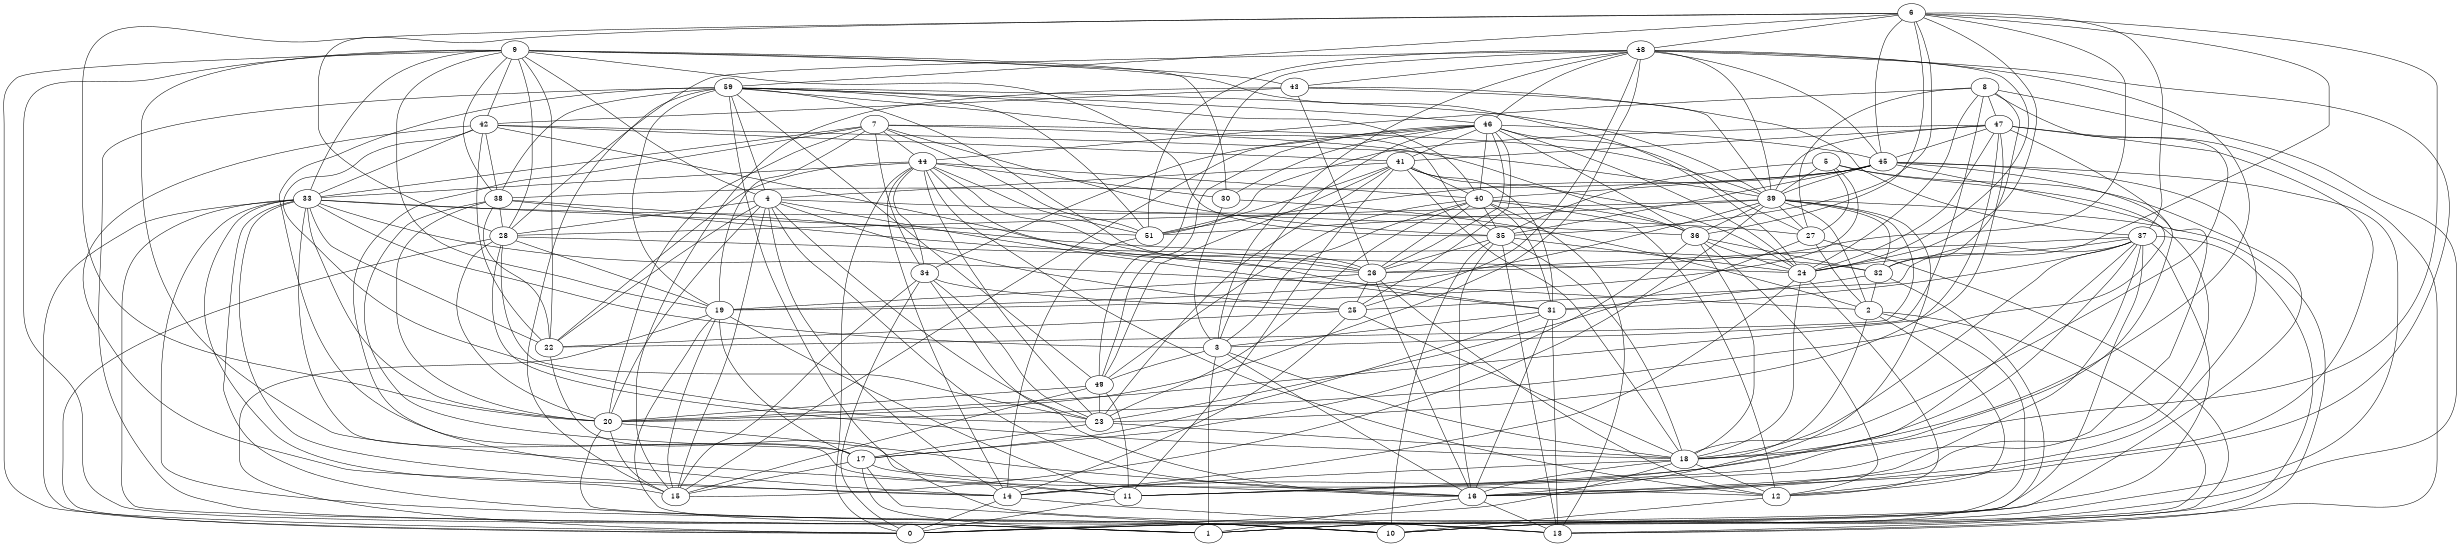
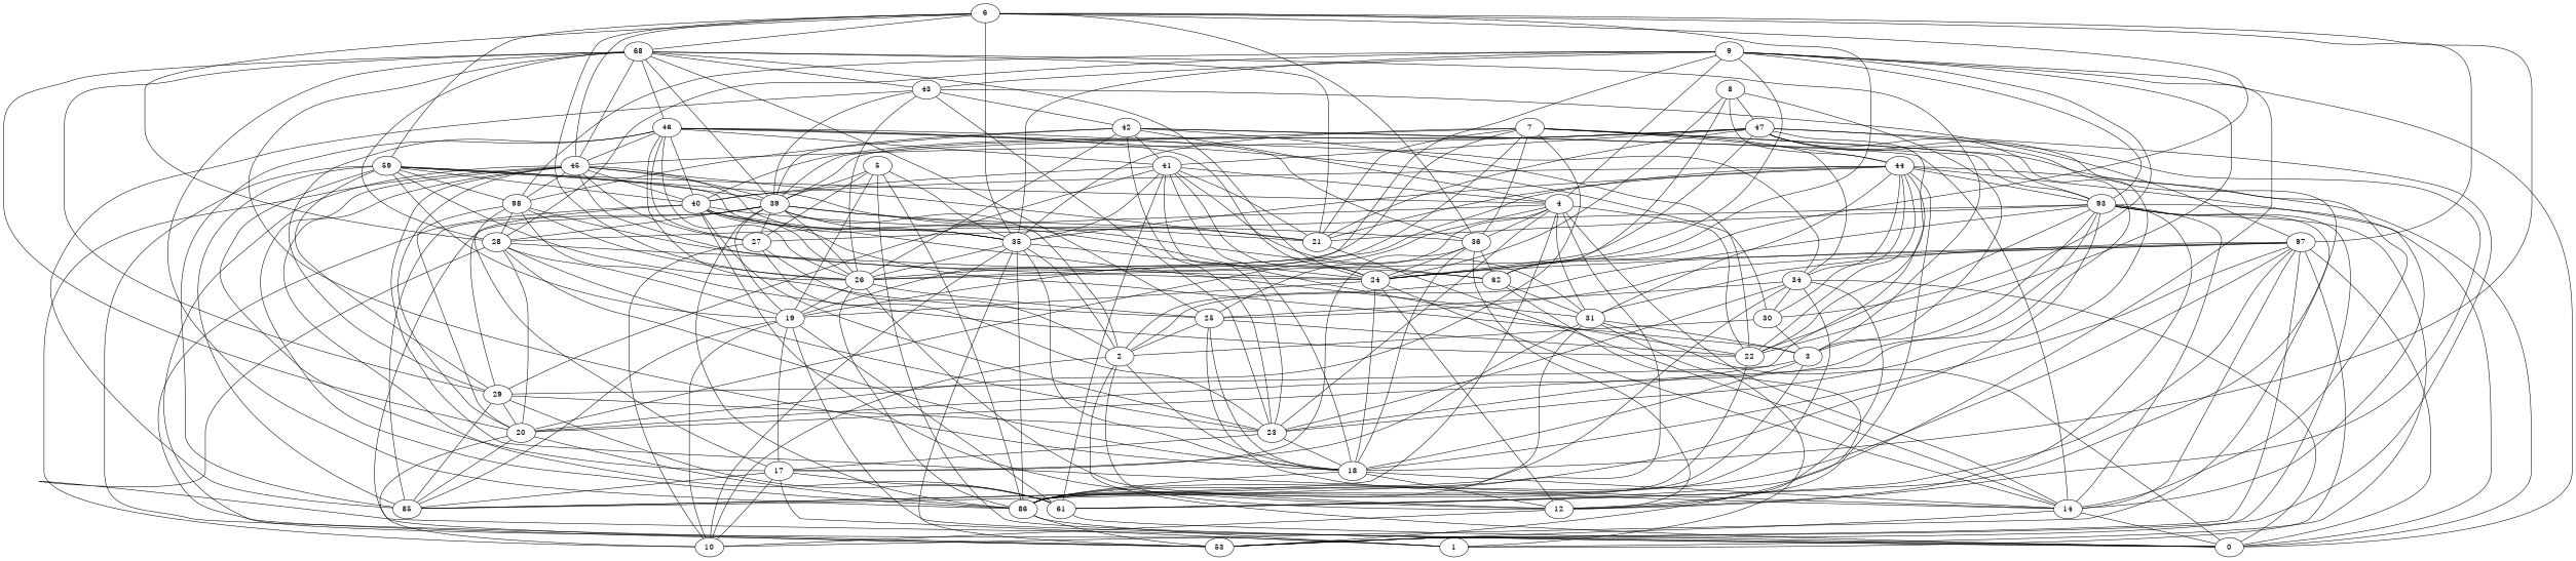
  digraph {
    edge [color=black dir=none]
    9
    30
    22
    19
    35
    42
-   38
+   38 [label=98]
    43
    0
-   33
-   11
+   33 [label=93]
+   11 [label=61]
    1
    24
    4
    28
    2
    3
-   16
+   16 [label=86]
    17
-   15
+   15 [label=85]
    10
    18
-   13
+   13 [label=53]
    26
    39
    14
    23
    41
    20
-   32
-   37
+   32 [label=62]
+   37 [label=97]
    27
-   21 [label=51]
+   21
    36
    25
    12
    5
    7
    44
    34
-   29 [label=49]
+   29
    40
    31
-   48
+   48 [label=68]
    45
    46
    47
    8
    n49 [label=59]
    6
    subgraph sub_1 {
      9
      30
      22
      19
      35
      42
      38
      43
      0
      33
      11
      1
      24
      4
      28
      2
      3
      16
      17
      15
      10
      18
      13
      26
      39
      14
      23
      41
      20
      32
      37
      27
      21
      36
      25
      12
      5
      7
      44
      34
      29
      40
      31
      48
      45
      46
      47
      8
      n49
      6
    }
    9 -> 30
    9 -> 22
    9 -> 19
    9 -> 35
-   9 -> 42
+   4 -> 42
    9 -> 38
    9 -> 43
    9 -> 0
    9 -> 33
    9 -> 11
-   9 -> 1
    9 -> 24
    9 -> 4
    9 -> 28
    30 -> 2
    30 -> 3
    22 -> 16
    19 -> 0
    19 -> 11
    19 -> 17
    19 -> 15
    19 -> 10
    35 -> 24
+   35 -> 2
    35 -> 16
    35 -> 10
    35 -> 18
    35 -> 13
    35 -> 26
    42 -> 22
    42 -> 38
    42 -> 33
    42 -> 26
    42 -> 39
    42 -> 14
    42 -> 23
    42 -> 41
    38 -> 22
    38 -> 28
    38 -> 17
    38 -> 26
    38 -> 20
    38 -> 32
    43 -> 42
    43 -> 15
    43 -> 26
    43 -> 39
+   43 -> 23
    43 -> 37
    33 -> 22
    33 -> 0
    33 -> 1
    33 -> 2
    33 -> 3
    33 -> 15
    33 -> 10
    33 -> 13
    33 -> 14
    33 -> 20
    33 -> 27
    33 -> 21
    33 -> 12
    11 -> 0
+   24 -> 19
    24 -> 18
    24 -> 14
    24 -> 12
    4 -> 22
    4 -> 28
    4 -> 16
    4 -> 15
    4 -> 14
    4 -> 23
    4 -> 20
    4 -> 36
    4 -> 25
    4 -> 31
    28 -> 19
    28 -> 0
    28 -> 24
    28 -> 18
    28 -> 23
    28 -> 20
    2 -> 0
    2 -> 10
    2 -> 18
    2 -> 12
-   3 -> 1
    3 -> 16
    3 -> 18
    3 -> 29
    16 -> 1
    16 -> 13
    17 -> 11
    17 -> 1
    17 -> 15
    17 -> 10
-   18 -> 0
+   31 -> 0
    18 -> 16
    18 -> 14
    18 -> 12
    26 -> 19
    26 -> 16
    26 -> 25
    26 -> 12
    39 -> 22
    39 -> 19
    39 -> 28
    39 -> 2
    39 -> 16
    39 -> 15
    39 -> 13
    39 -> 32
    39 -> 27
    39 -> 21
-   39 -> 36
+   39 -> 26
    14 -> 0
    14 -> 13
    23 -> 17
    23 -> 18
+   41 -> 35
    41 -> 11
    41 -> 24
    41 -> 4
    41 -> 18
    41 -> 23
    41 -> 21
    41 -> 29
    41 -> 40
    41 -> 31
    20 -> 16
    20 -> 15
    20 -> 10
    32 -> 1
    32 -> 2
    32 -> 31
    37 -> 0
    37 -> 11
    37 -> 1
    37 -> 24
    37 -> 16
    37 -> 18
    37 -> 13
    37 -> 26
    37 -> 14
    37 -> 25
    37 -> 31
    27 -> 2
    27 -> 10
    27 -> 23
    21 -> 14
    36 -> 24
    36 -> 17
    36 -> 18
    36 -> 32
    36 -> 12
    25 -> 22
+   25 -> 2
    25 -> 18
    25 -> 14
    12 -> 10
    5 -> 19
    5 -> 35
    5 -> 0
    5 -> 16
    5 -> 39
    5 -> 27
    7 -> 19
    7 -> 35
    7 -> 33
+   7 -> 26
    7 -> 39
    7 -> 14
    7 -> 20
    7 -> 21
    7 -> 36
    7 -> 44
    7 -> 34
    44 -> 30
    44 -> 22
+   44 -> 35
    44 -> 0
    44 -> 33
    44 -> 26
    44 -> 14
    44 -> 23
    44 -> 21
    44 -> 12
    44 -> 34
    44 -> 40
    44 -> 31
+   34 -> 30
    34 -> 0
    34 -> 16
    34 -> 15
    34 -> 23
    34 -> 25
+   34 -> 12
    29 -> 11
    29 -> 15
    29 -> 23
    29 -> 20
    40 -> 35
    40 -> 3
    40 -> 13
    40 -> 26
    40 -> 23
    40 -> 36
    40 -> 12
    40 -> 29
    40 -> 31
    31 -> 3
    31 -> 16
    31 -> 17
    31 -> 13
    48 -> 43
    48 -> 24
    48 -> 28
    48 -> 3
    48 -> 16
    48 -> 18
    48 -> 39
    48 -> 20
    48 -> 21
    48 -> 25
    48 -> 29
    48 -> 45
    48 -> 46
    45 -> 35
    45 -> 38
    45 -> 11
    45 -> 1
+   45 -> 24
    45 -> 16
    45 -> 39
+   45 -> 14
    45 -> 20
-   8 -> 27
+   45 -> 27
    45 -> 21
    45 -> 40
    46 -> 30
    46 -> 24
-   46 -> 3
    46 -> 15
    46 -> 26
    46 -> 41
    46 -> 27
    46 -> 36
    46 -> 25
    46 -> 34
    46 -> 29
    46 -> 40
    46 -> 45
+   47 -> 22
    47 -> 11
    47 -> 24
    47 -> 13
    47 -> 39
    47 -> 23
    47 -> 41
    47 -> 20
    47 -> 21
    47 -> 12
+   47 -> 40
    47 -> 45
    8 -> 24
    8 -> 3
-   8 -> 10
-   8 -> 18
+   45 -> 10
    8 -> 32
    8 -> 44
    8 -> 47
    n49 -> 19
    n49 -> 35
    n49 -> 38
-   n49 -> 1
    n49 -> 4
    n49 -> 17
    n49 -> 15
    n49 -> 13
    n49 -> 26
    n49 -> 39
    n49 -> 21
    n49 -> 29
    n49 -> 40
-   n49 -> 46
    6 -> 35
    6 -> 24
    6 -> 28
    6 -> 18
    6 -> 26
-   6 -> 20
    6 -> 32
    6 -> 37
    6 -> 36
    6 -> 48
    6 -> 45
    6 -> n49
  }
